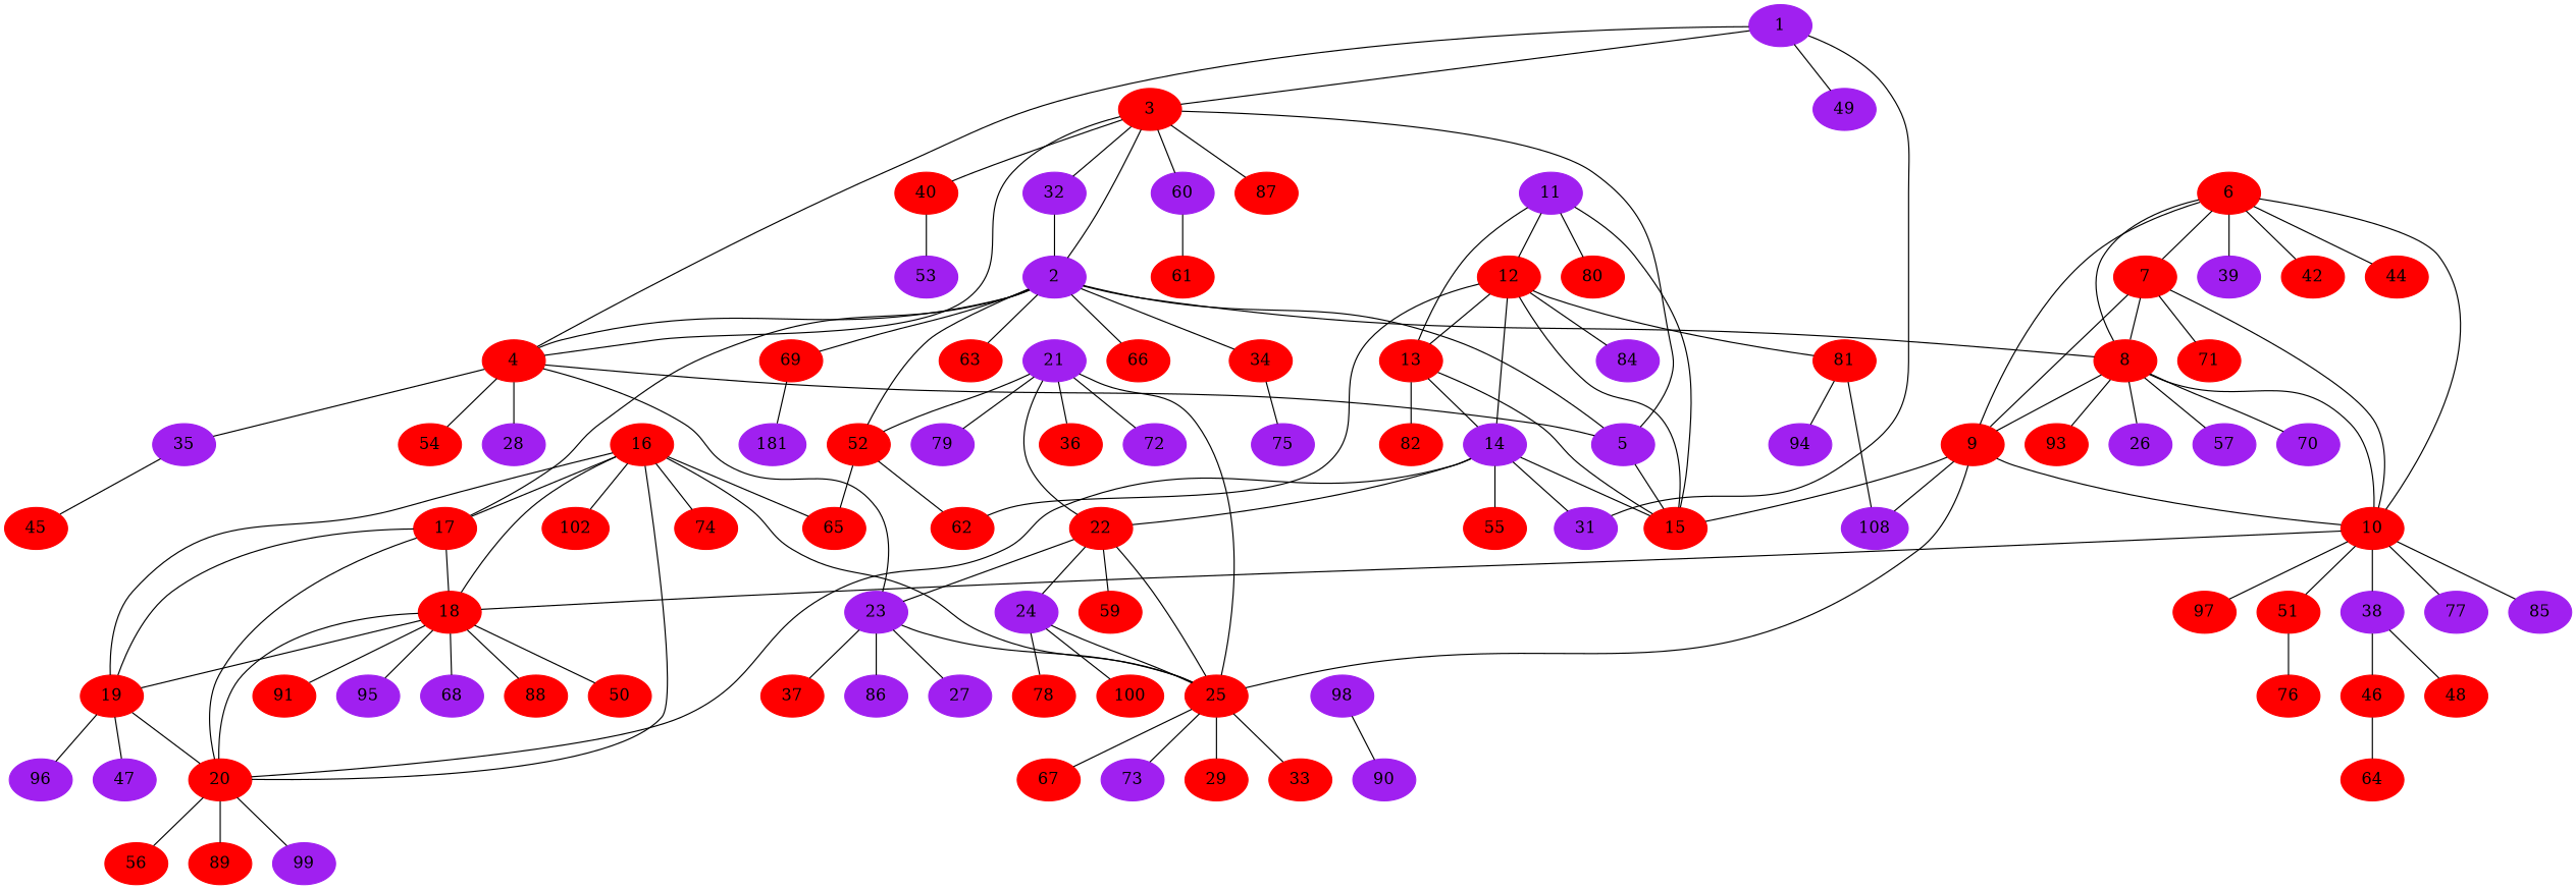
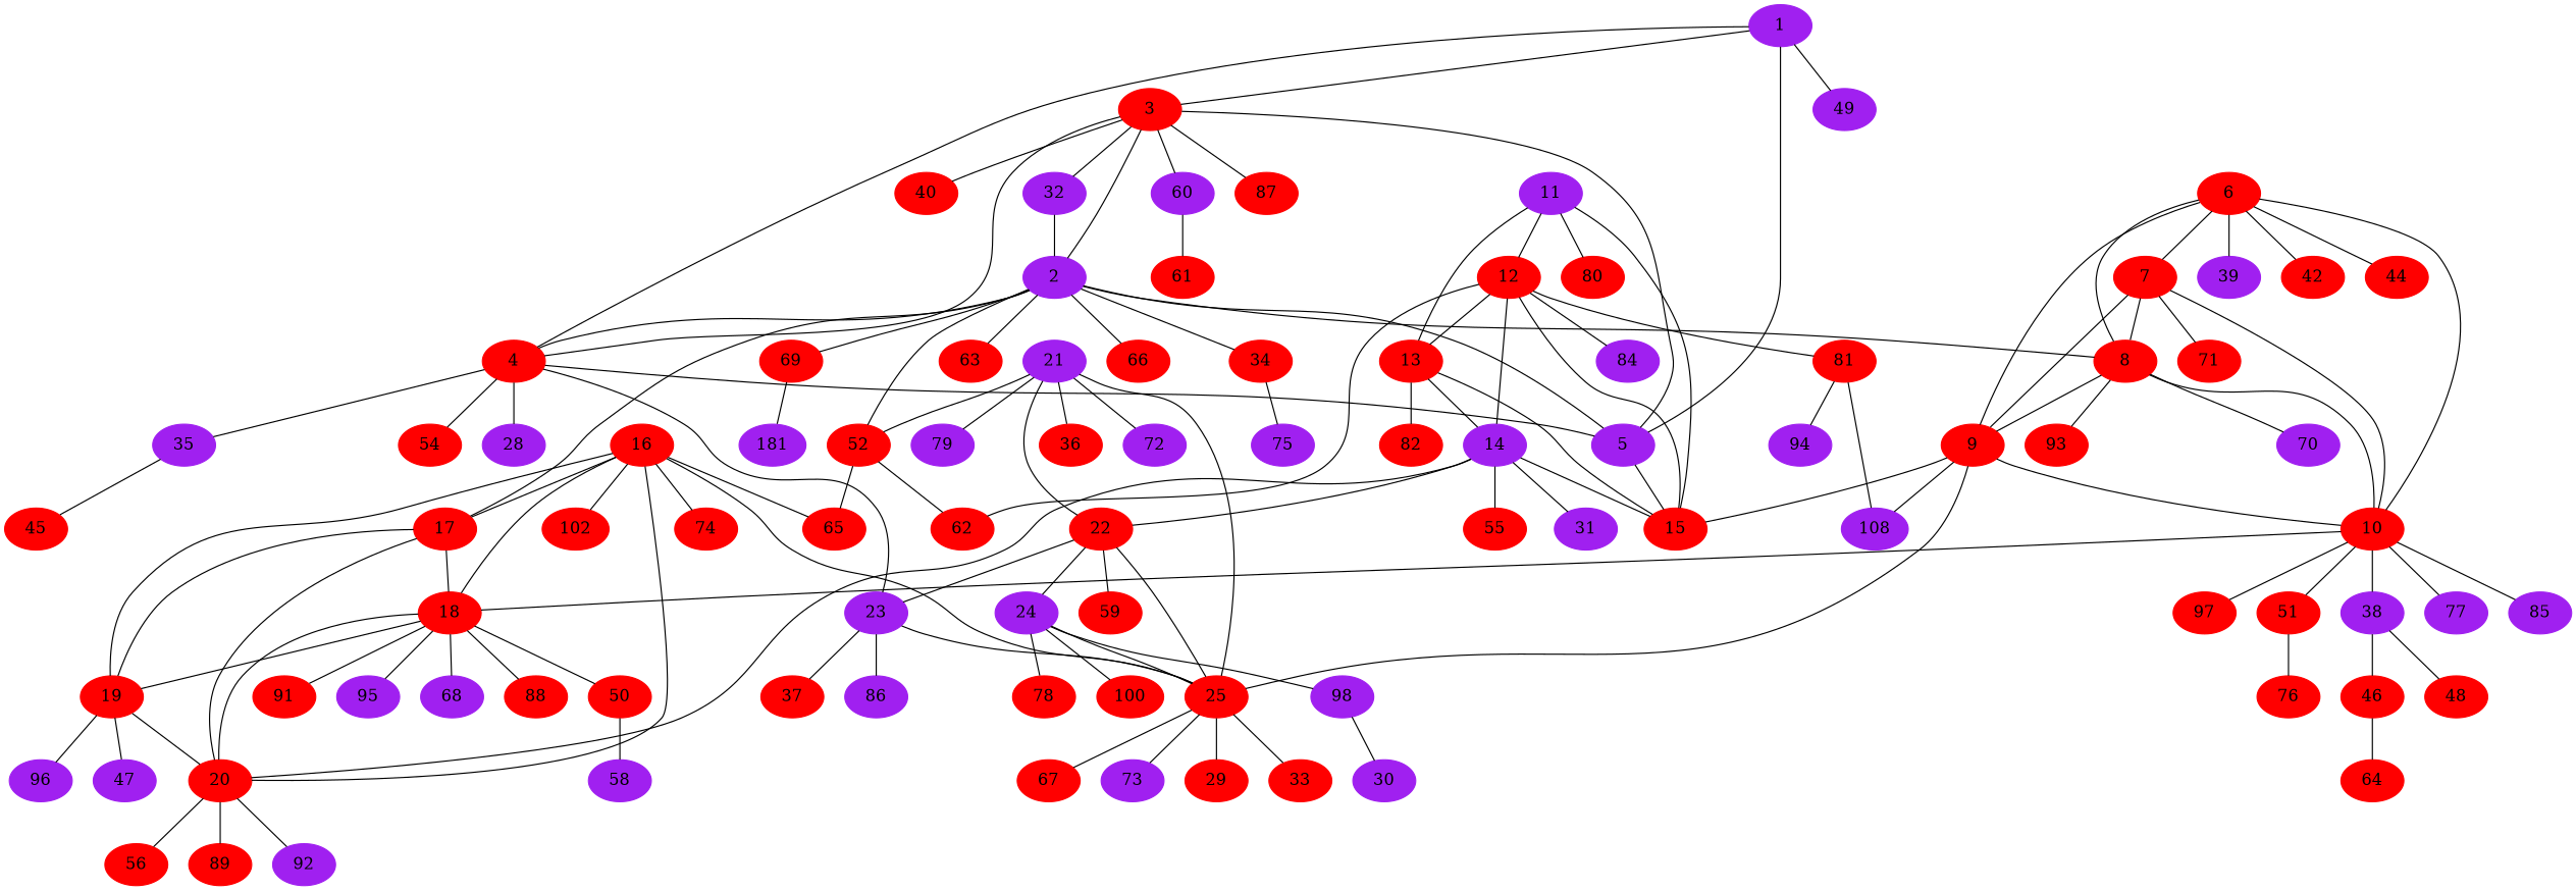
  graph {
    node [color=red style=filled]
    1 [color=purple]
    3
    4
    5 [color=purple]
    49 [color=purple]
    2 [color=purple]
    8
    17
    34
    52
    63
    66
    69
    32 [color=purple]
    40
    60 [color=purple]
    87
    23 [color=purple]
    28 [color=purple]
    35 [color=purple]
    54
    15
    9
    10
-   26 [color=purple]
-   57 [color=purple]
    70 [color=purple]
    93
    18
    20
    19
    75 [color=purple]
    62
    65
    n35 [color=purple label=181]
-   53 [color=purple]
    61
    25
-   27 [color=purple]
    37
    86 [color=purple]
    45
    6
    7
    39 [color=purple]
    42
    44
    71
    n49 [color=purple label=108]
    38 [color=purple]
    51
    77 [color=purple]
    85 [color=purple]
    97
    29
    33
    67
    73 [color=purple]
    50
    68 [color=purple]
    88
    91
    95 [color=purple]
    46
    48
    76
    11 [color=purple]
    12
    13
    80
    14 [color=purple]
    81
    84 [color=purple]
    82
    22
    31 [color=purple]
    55
    94 [color=purple]
    56
    89
-   99 [color=purple]
+   99 [color=purple label=92]
    24 [color=purple]
    59
    16
    74
    102
    47 [color=purple]
    96 [color=purple]
+   58 [color=purple]
    21 [color=purple]
    36
    72 [color=purple]
    79 [color=purple]
    78
    98 [color=purple]
    100
-   90 [color=purple]
+   90 [color=purple label=30]
    64
    1 -- 3
    1 -- 4
-   1 -- 31
+   1 -- 5
    1 -- 49
    3 -- 4
    3 -- 5
    3 -- 32
    3 -- 40
    3 -- 60
    3 -- 87
    4 -- 5
    4 -- 23
    4 -- 28
    4 -- 35
    4 -- 54
    5 -- 15
    2 -- 3
    2 -- 4
    2 -- 5
    2 -- 8
    2 -- 17
    2 -- 34
    2 -- 52
    2 -- 63
    2 -- 66
    2 -- 69
    8 -- 9
    8 -- 10
-   8 -- 26
-   8 -- 57
    8 -- 70
    8 -- 93
    17 -- 18
    17 -- 20
    17 -- 19
    34 -- 75
    52 -- 62
    52 -- 65
    69 -- n35
    32 -- 2
-   40 -- 53
    60 -- 61
    23 -- 25
-   23 -- 27
    23 -- 37
    23 -- 86
    35 -- 45
    9 -- 15
    9 -- 10
    9 -- 25
    9 -- n49
    10 -- 18
    10 -- 38
    10 -- 51
    10 -- 77
    10 -- 85
    10 -- 97
    18 -- 20
    18 -- 19
    18 -- 50
    18 -- 68
    18 -- 88
    18 -- 91
    18 -- 95
    20 -- 56
    20 -- 89
    20 -- 99
    19 -- 20
    19 -- 47
    19 -- 96
    25 -- 29
    25 -- 33
    25 -- 67
    25 -- 73
    6 -- 8
    6 -- 9
    6 -- 10
    6 -- 7
    6 -- 39
    6 -- 42
    6 -- 44
    7 -- 8
    7 -- 9
    7 -- 10
    7 -- 71
    38 -- 46
    38 -- 48
    51 -- 76
+   50 -- 58
    46 -- 64
    11 -- 15
    11 -- 12
    11 -- 13
    11 -- 80
    12 -- 15
    12 -- 62
    12 -- 13
    12 -- 14
    12 -- 81
    12 -- 84
    13 -- 15
    13 -- 14
    13 -- 82
    14 -- 15
    14 -- 20
    14 -- 22
    14 -- 31
    14 -- 55
    81 -- n49
    81 -- 94
    22 -- 23
    22 -- 25
    22 -- 24
    22 -- 59
    24 -- 25
    24 -- 78
+   24 -- 98
    24 -- 100
    16 -- 17
    16 -- 18
    16 -- 20
    16 -- 19
    16 -- 65
    16 -- 25
    16 -- 74
    16 -- 102
    21 -- 52
    21 -- 25
    21 -- 22
    21 -- 36
    21 -- 72
    21 -- 79
    98 -- 90
  }
